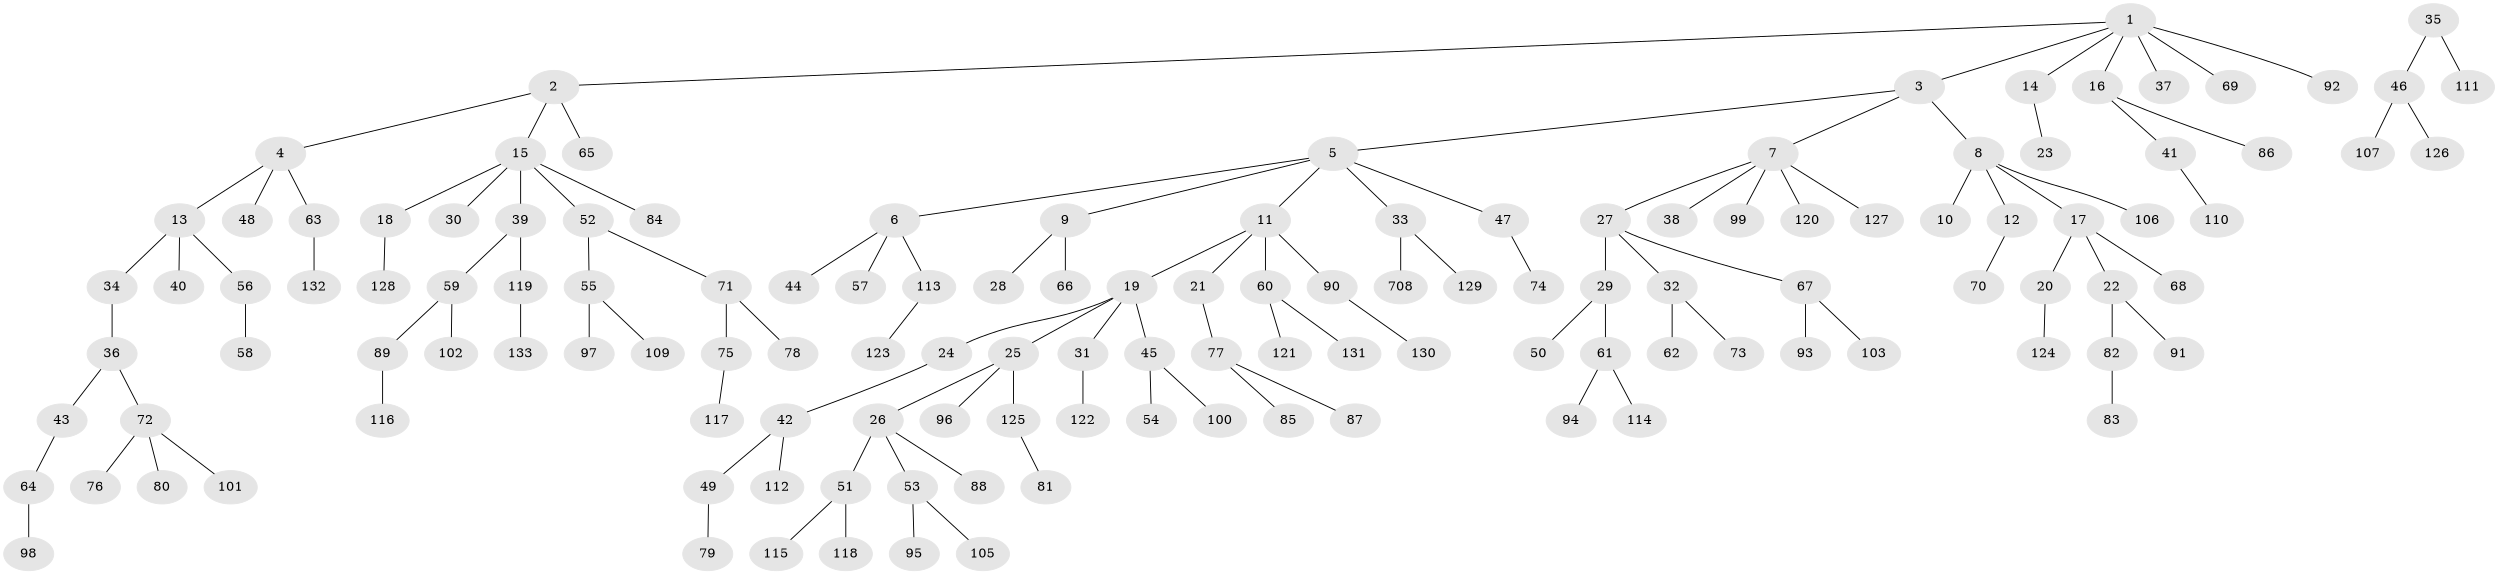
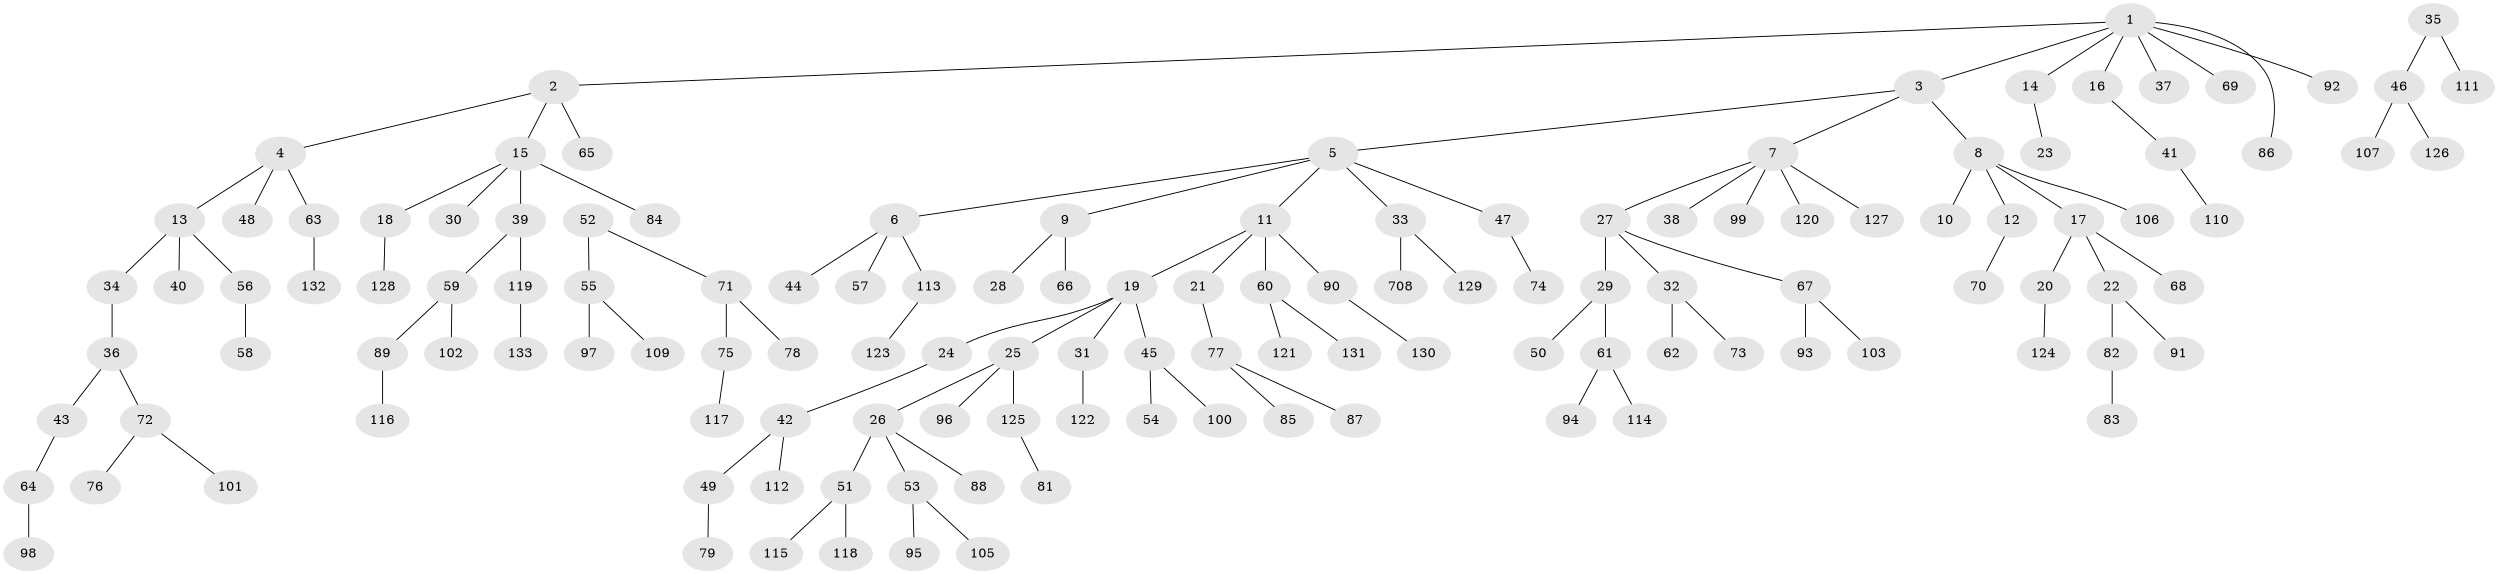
  graph {
    node [color=gray90 style=filled]
    1
    2
    3
    14
    16
    37
    69
    86
    92
    4
    15
    65
    5
    7
    8
    23
    41
    13
    48
    63
    18
    30
    39
    52
    84
    6
    9
    11
    33
    47
    27
    38
    99
    120
    127
    10
    12
    17
    106
    34
    40
    56
    132
    44
    57
    113
    28
    66
    19
    21
    60
    90
    n53 [label=708]
    129
    74
    123
    29
    32
    67
    70
    20
    22
    68
    35
    46
    111
    24
    25
    31
    45
    77
    121
    131
    130
    36
    58
    128
    59
    119
    55
    71
    110
    124
    82
    91
    42
    26
    96
    125
    122
    54
    100
    85
    87
    83
    49
    112
    51
    53
    88
    81
    115
    118
    95
    105
    50
    61
    62
    73
    93
    103
    94
    114
    43
    72
    107
    126
    64
    76
-   80
    101
    89
    102
    133
    79
    98
    97
    109
    75
    78
    116
    117
    1 -- 2
    1 -- 3
    1 -- 14
    1 -- 16
    1 -- 37
    1 -- 69
-   16 -- 86
+   1 -- 86
    1 -- 92
    2 -- 4
    2 -- 15
    2 -- 65
    3 -- 5
    3 -- 7
    3 -- 8
    14 -- 23
    16 -- 41
    4 -- 13
    4 -- 48
    4 -- 63
    15 -- 18
    15 -- 30
    15 -- 39
-   15 -- 52
    15 -- 84
    5 -- 6
    5 -- 9
    5 -- 11
    5 -- 33
    5 -- 47
    7 -- 27
    7 -- 38
    7 -- 99
    7 -- 120
    7 -- 127
    8 -- 10
    8 -- 12
    8 -- 17
    8 -- 106
    41 -- 110
    13 -- 34
    13 -- 40
    13 -- 56
    63 -- 132
    18 -- 128
    39 -- 59
    39 -- 119
    52 -- 55
    52 -- 71
    6 -- 44
    6 -- 57
    6 -- 113
    9 -- 28
    9 -- 66
    11 -- 19
    11 -- 21
    11 -- 60
    11 -- 90
    33 -- n53
    33 -- 129
    47 -- 74
    27 -- 29
    27 -- 32
    27 -- 67
    12 -- 70
    17 -- 20
    17 -- 22
    17 -- 68
    34 -- 36
    56 -- 58
    113 -- 123
    19 -- 24
    19 -- 25
    19 -- 31
    19 -- 45
    21 -- 77
    60 -- 121
    60 -- 131
    90 -- 130
    29 -- 50
    29 -- 61
    32 -- 62
    32 -- 73
    67 -- 93
    67 -- 103
    20 -- 124
    22 -- 82
    22 -- 91
    35 -- 46
    35 -- 111
    46 -- 107
    46 -- 126
    24 -- 42
    25 -- 26
    25 -- 96
    25 -- 125
    31 -- 122
    45 -- 54
    45 -- 100
    77 -- 85
    77 -- 87
    36 -- 43
    36 -- 72
    59 -- 89
    59 -- 102
    119 -- 133
    55 -- 97
    55 -- 109
    71 -- 75
    71 -- 78
    82 -- 83
    42 -- 49
    42 -- 112
    26 -- 51
    26 -- 53
    26 -- 88
    125 -- 81
    49 -- 79
    51 -- 115
    51 -- 118
    53 -- 95
    53 -- 105
    61 -- 94
    61 -- 114
    43 -- 64
    72 -- 76
-   72 -- 80
    72 -- 101
    64 -- 98
    89 -- 116
    75 -- 117
  }
